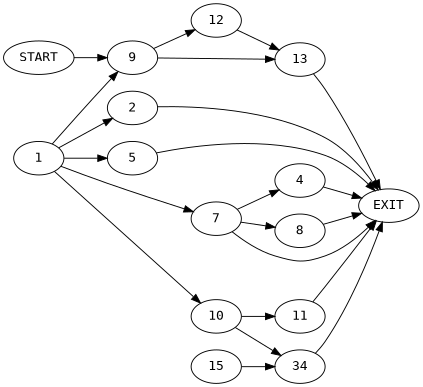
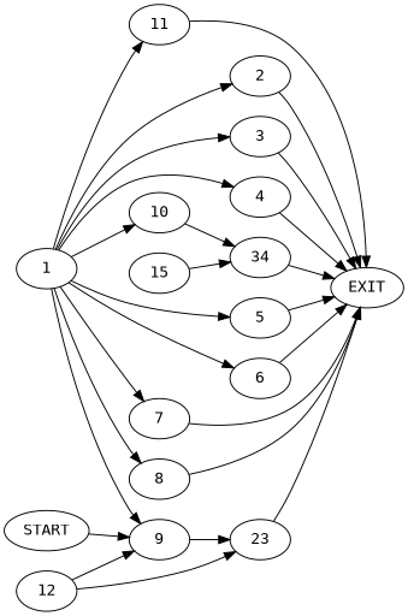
  digraph {
    fontname="DejaVu Sans Mono"
    rankdir=LR
    node [fontname="DejaVu Sans Mono"]
    edge [fontname="DejaVu Sans Mono"]
    n1 [label=START]
    9
    1
    2
+   3
    4
    5
+   6
    7
    8
    10
    11
    n13 [label=EXIT]
    12
-   13
+   13 [label=23]
    n16 [label=34]
    15
    n1 -> 9
-   9 -> 12
+   12 -> 9
    9 -> 13
    1 -> 9
    1 -> 2
-   7 -> 4
+   1 -> 3
+   1 -> 4
    1 -> 5
+   1 -> 6
    1 -> 7
-   7 -> 8
+   1 -> 8
    1 -> 10
-   10 -> 11
+   1 -> 11
    2 -> n13
+   3 -> n13
    4 -> n13
    5 -> n13
+   6 -> n13
    7 -> n13
    8 -> n13
    10 -> n16
    11 -> n13
    12 -> 13
    13 -> n13
    n16 -> n13
    15 -> n16
  }
